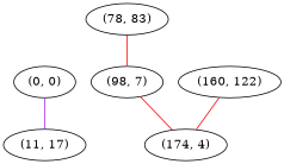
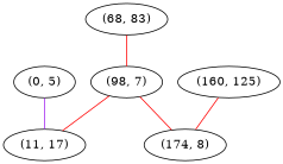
  graph {
    edge [color=red weight=1]
    n1 [label="(11, 17)"]
-   "(0, 0)"
+   "(0, 0)" [label="(0, 5)"]
    n3 [label="(98, 7)"]
-   "(78, 83)"
-   "(174, 8)" [label="(174, 4)"]
-   "(160, 125)" [label="(160, 122)"]
+   "(78, 83)" [label="(68, 83)"]
+   "(174, 8)"
+   "(160, 125)"
    "(0, 0)" -- n1 [color=purple weight=4]
+   n3 -- n1
    n3 -- "(174, 8)"
    "(78, 83)" -- n3
    "(160, 125)" -- "(174, 8)"
  }
